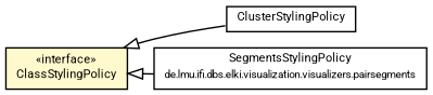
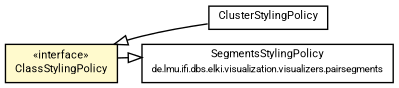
  digraph {
    nodesep=0.15
    rankdir=LR
    ranksep=0.25
    node [fontcolor=black fontname=Roboto fontsize=8 margin=0 shape=plaintext]
    edge [arrowtail=empty color=black dir=back fontname=Roboto fontsize=7 labelfontname=Roboto labelfontsize=7 style=solid weight=9]
    n1 [height=0 label=<<table title="de.lmu.ifi.dbs.elki.visualization.style.ClassStylingPolicy" border="0" cellborder="1" cellspacing="0" cellpadding="2" bgcolor="lemonChiffon" href="ClassStylingPolicy.html" target="_parent"> 		<tr><td><table border="0" cellspacing="0" cellpadding="1"> 		<tr><td align="center" balign="center"> &#171;interface&#187; </td></tr> 		<tr><td align="center" balign="center"> <font face="Roboto">ClassStylingPolicy</font> </td></tr> 		</table></td></tr> 		</table>> width=0]
    n2 [height=0 label=<<table title="de.lmu.ifi.dbs.elki.visualization.style.ClusterStylingPolicy" border="0" cellborder="1" cellspacing="0" cellpadding="2" href="ClusterStylingPolicy.html" target="_parent"> 		<tr><td><table border="0" cellspacing="0" cellpadding="1"> 		<tr><td align="center" balign="center"> <font face="Roboto">ClusterStylingPolicy</font> </td></tr> 		</table></td></tr> 		</table>> width=0]
    n3 [height=0 label=<<table title="de.lmu.ifi.dbs.elki.visualization.visualizers.pairsegments.SegmentsStylingPolicy" border="0" cellborder="1" cellspacing="0" cellpadding="2" href="../visualizers/pairsegments/SegmentsStylingPolicy.html" target="_parent"> 		<tr><td><table border="0" cellspacing="0" cellpadding="1"> 		<tr><td align="center" balign="center"> <font face="Roboto">SegmentsStylingPolicy</font> </td></tr> 		<tr><td align="center" balign="center"> <font face="Roboto" point-size="7.0">de.lmu.ifi.dbs.elki.visualization.visualizers.pairsegments</font> </td></tr> 		</table></td></tr> 		</table>> width=0]
    n1 -> n2
-   n1 -> n3
+   n3 -> n1
  }
